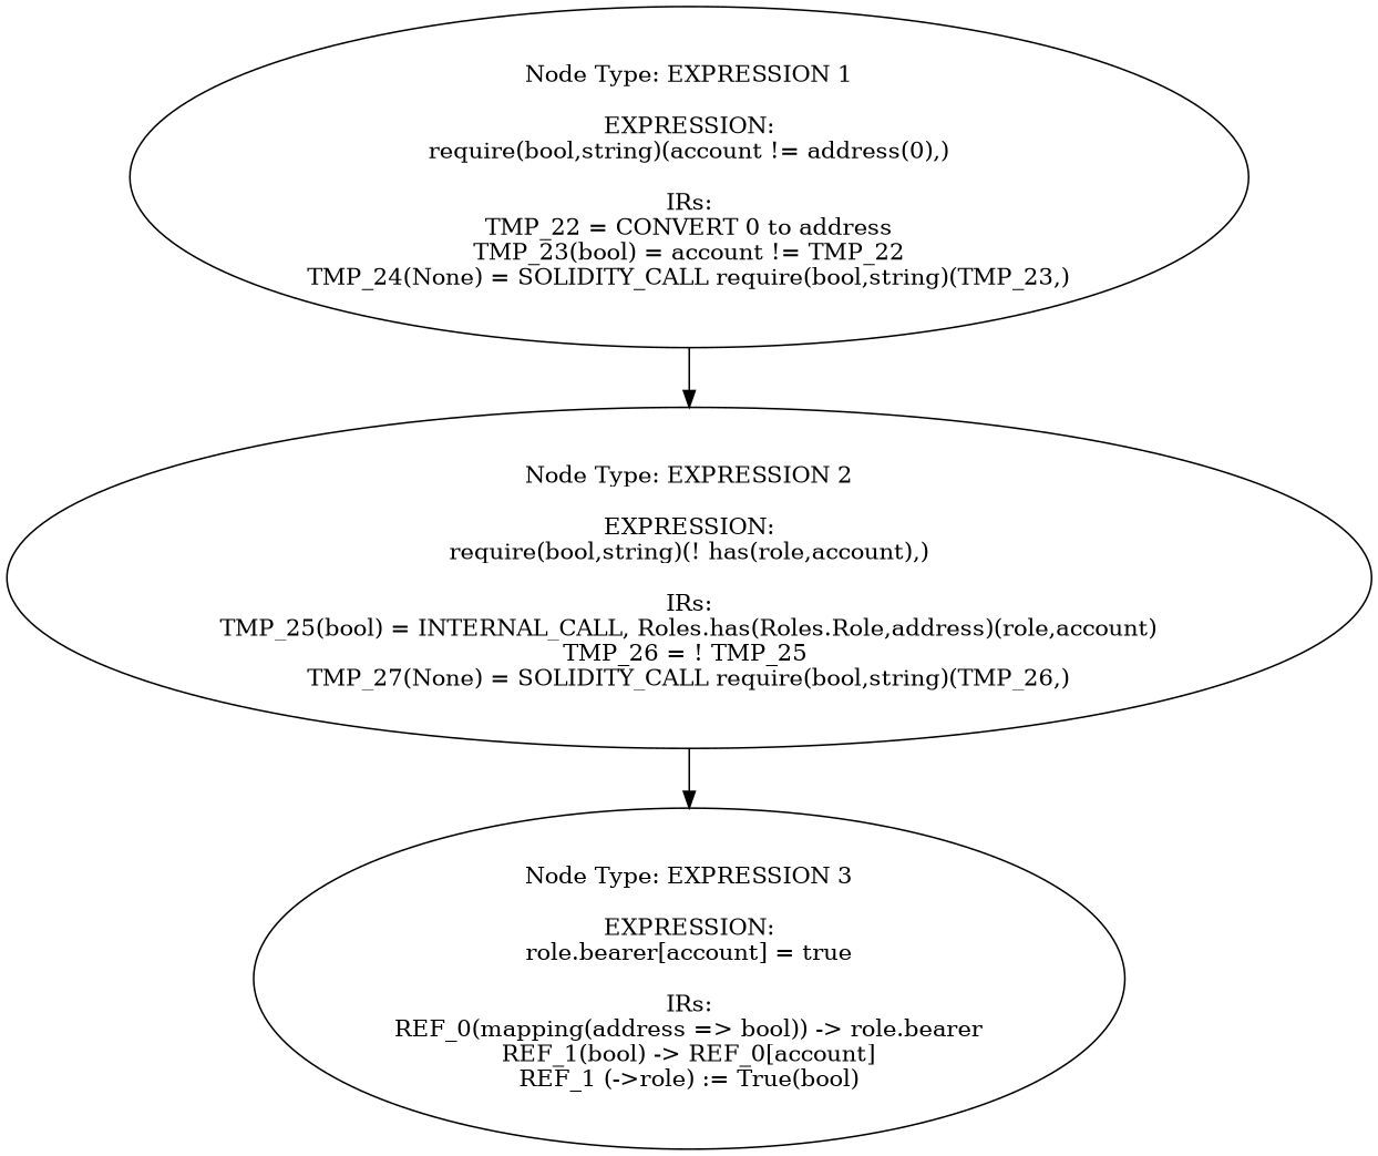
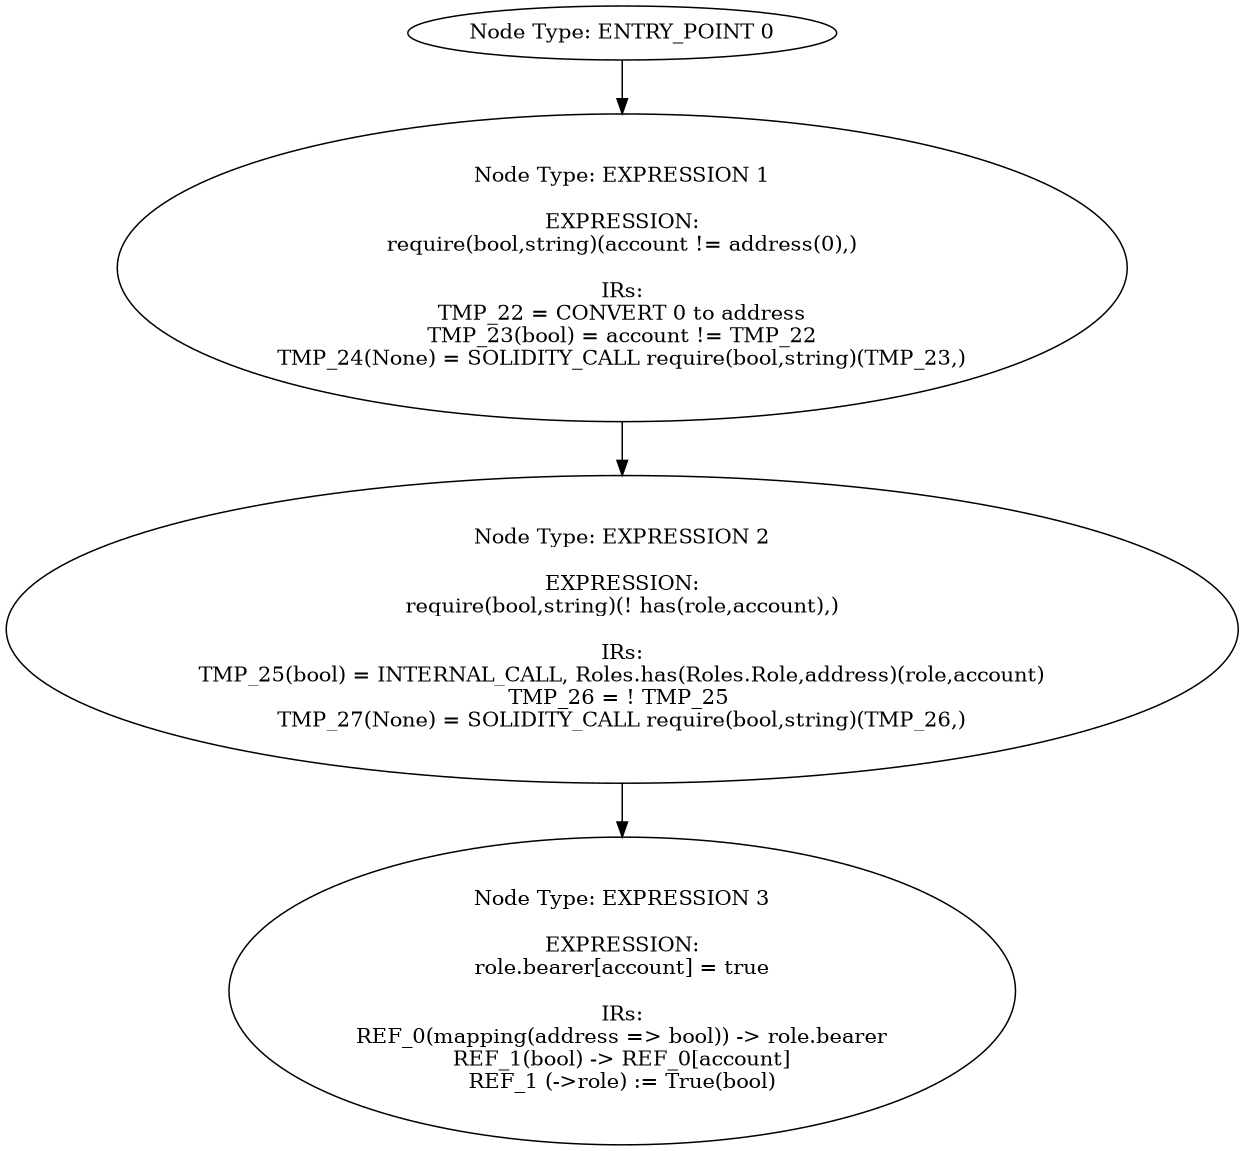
  digraph {
+   n1 [label="Node Type: ENTRY_POINT 0\n"]
    n2 [label="Node Type: EXPRESSION 1\n\nEXPRESSION:\nrequire(bool,string)(account != address(0),)\n\nIRs:\nTMP_22 = CONVERT 0 to address\nTMP_23(bool) = account != TMP_22\nTMP_24(None) = SOLIDITY_CALL require(bool,string)(TMP_23,)"]
    n3 [label="Node Type: EXPRESSION 2\n\nEXPRESSION:\nrequire(bool,string)(! has(role,account),)\n\nIRs:\nTMP_25(bool) = INTERNAL_CALL, Roles.has(Roles.Role,address)(role,account)\nTMP_26 = ! TMP_25 \nTMP_27(None) = SOLIDITY_CALL require(bool,string)(TMP_26,)"]
    n4 [label="Node Type: EXPRESSION 3\n\nEXPRESSION:\nrole.bearer[account] = true\n\nIRs:\nREF_0(mapping(address => bool)) -> role.bearer\nREF_1(bool) -> REF_0[account]\nREF_1 (->role) := True(bool)"]
+   n1 -> n2
    n2 -> n3
    n3 -> n4
  }
